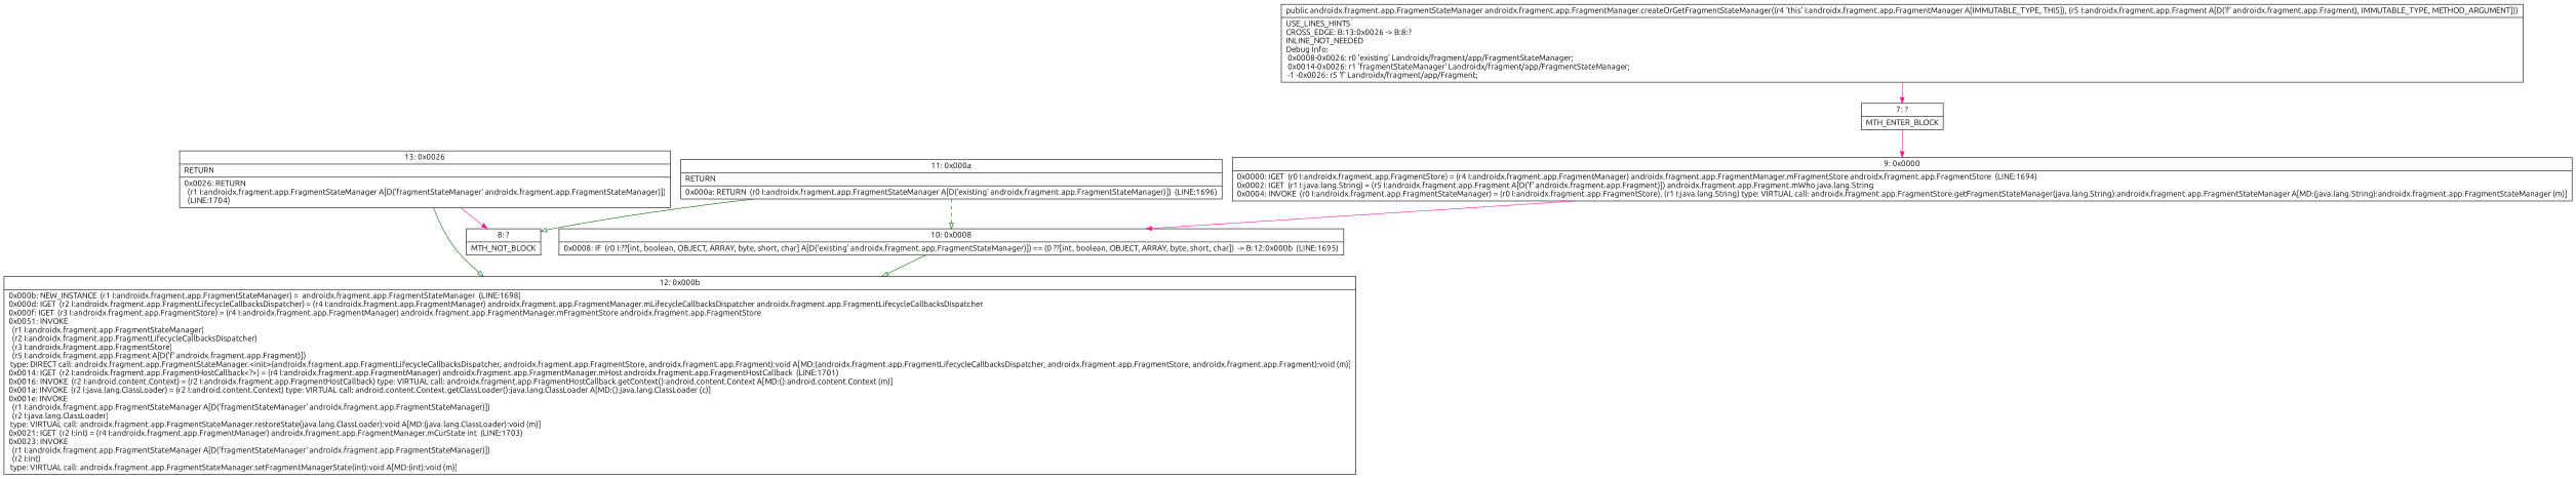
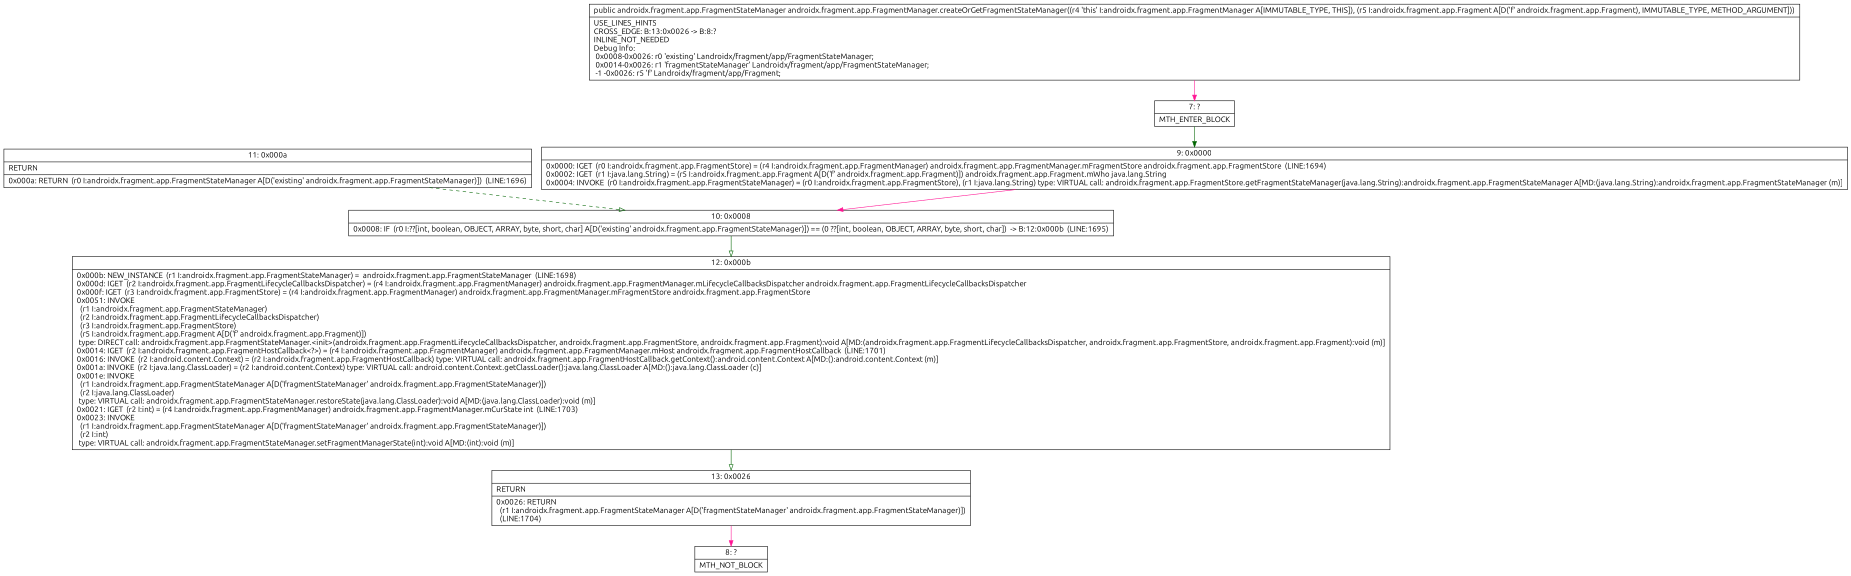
  digraph {
    fontname=Ubuntu
    node [fontname=Ubuntu shape=record]
    edge [arrowhead=normal color=darkgreen fontname=Ubuntu]
    n1 [label="{7\:\ ?|MTH_ENTER_BLOCK\l}"]
    n2 [label="{9\:\ 0x0000|0x0000: IGET  (r0 I:androidx.fragment.app.FragmentStore) = (r4 I:androidx.fragment.app.FragmentManager) androidx.fragment.app.FragmentManager.mFragmentStore androidx.fragment.app.FragmentStore  (LINE:1694)\l0x0002: IGET  (r1 I:java.lang.String) = (r5 I:androidx.fragment.app.Fragment A[D('f' androidx.fragment.app.Fragment)]) androidx.fragment.app.Fragment.mWho java.lang.String \l0x0004: INVOKE  (r0 I:androidx.fragment.app.FragmentStateManager) = (r0 I:androidx.fragment.app.FragmentStore), (r1 I:java.lang.String) type: VIRTUAL call: androidx.fragment.app.FragmentStore.getFragmentStateManager(java.lang.String):androidx.fragment.app.FragmentStateManager A[MD:(java.lang.String):androidx.fragment.app.FragmentStateManager (m)]\l}"]
    n3 [label="{10\:\ 0x0008|0x0008: IF  (r0 I:??[int, boolean, OBJECT, ARRAY, byte, short, char] A[D('existing' androidx.fragment.app.FragmentStateManager)]) == (0 ??[int, boolean, OBJECT, ARRAY, byte, short, char])  \-\> B:12:0x000b  (LINE:1695)\l}"]
    n4 [label="{12\:\ 0x000b|0x000b: NEW_INSTANCE  (r1 I:androidx.fragment.app.FragmentStateManager) =  androidx.fragment.app.FragmentStateManager  (LINE:1698)\l0x000d: IGET  (r2 I:androidx.fragment.app.FragmentLifecycleCallbacksDispatcher) = (r4 I:androidx.fragment.app.FragmentManager) androidx.fragment.app.FragmentManager.mLifecycleCallbacksDispatcher androidx.fragment.app.FragmentLifecycleCallbacksDispatcher \l0x000f: IGET  (r3 I:androidx.fragment.app.FragmentStore) = (r4 I:androidx.fragment.app.FragmentManager) androidx.fragment.app.FragmentManager.mFragmentStore androidx.fragment.app.FragmentStore \l0x0051: INVOKE  \l  (r1 I:androidx.fragment.app.FragmentStateManager)\l  (r2 I:androidx.fragment.app.FragmentLifecycleCallbacksDispatcher)\l  (r3 I:androidx.fragment.app.FragmentStore)\l  (r5 I:androidx.fragment.app.Fragment A[D('f' androidx.fragment.app.Fragment)])\l type: DIRECT call: androidx.fragment.app.FragmentStateManager.\<init\>(androidx.fragment.app.FragmentLifecycleCallbacksDispatcher, androidx.fragment.app.FragmentStore, androidx.fragment.app.Fragment):void A[MD:(androidx.fragment.app.FragmentLifecycleCallbacksDispatcher, androidx.fragment.app.FragmentStore, androidx.fragment.app.Fragment):void (m)]\l0x0014: IGET  (r2 I:androidx.fragment.app.FragmentHostCallback\<?\>) = (r4 I:androidx.fragment.app.FragmentManager) androidx.fragment.app.FragmentManager.mHost androidx.fragment.app.FragmentHostCallback  (LINE:1701)\l0x0016: INVOKE  (r2 I:android.content.Context) = (r2 I:androidx.fragment.app.FragmentHostCallback) type: VIRTUAL call: androidx.fragment.app.FragmentHostCallback.getContext():android.content.Context A[MD:():android.content.Context (m)]\l0x001a: INVOKE  (r2 I:java.lang.ClassLoader) = (r2 I:android.content.Context) type: VIRTUAL call: android.content.Context.getClassLoader():java.lang.ClassLoader A[MD:():java.lang.ClassLoader (c)]\l0x001e: INVOKE  \l  (r1 I:androidx.fragment.app.FragmentStateManager A[D('fragmentStateManager' androidx.fragment.app.FragmentStateManager)])\l  (r2 I:java.lang.ClassLoader)\l type: VIRTUAL call: androidx.fragment.app.FragmentStateManager.restoreState(java.lang.ClassLoader):void A[MD:(java.lang.ClassLoader):void (m)]\l0x0021: IGET  (r2 I:int) = (r4 I:androidx.fragment.app.FragmentManager) androidx.fragment.app.FragmentManager.mCurState int  (LINE:1703)\l0x0023: INVOKE  \l  (r1 I:androidx.fragment.app.FragmentStateManager A[D('fragmentStateManager' androidx.fragment.app.FragmentStateManager)])\l  (r2 I:int)\l type: VIRTUAL call: androidx.fragment.app.FragmentStateManager.setFragmentManagerState(int):void A[MD:(int):void (m)]\l}"]
    n5 [label="{11\:\ 0x000a|RETURN\l|0x000a: RETURN  (r0 I:androidx.fragment.app.FragmentStateManager A[D('existing' androidx.fragment.app.FragmentStateManager)])  (LINE:1696)\l}"]
    n6 [label="{8\:\ ?|MTH_NOT_BLOCK\l}"]
    n7 [label="{13\:\ 0x0026|RETURN\l|0x0026: RETURN  \l  (r1 I:androidx.fragment.app.FragmentStateManager A[D('fragmentStateManager' androidx.fragment.app.FragmentStateManager)])\l  (LINE:1704)\l}"]
    n8 [label="{public androidx.fragment.app.FragmentStateManager androidx.fragment.app.FragmentManager.createOrGetFragmentStateManager((r4 'this' I:androidx.fragment.app.FragmentManager A[IMMUTABLE_TYPE, THIS]), (r5 I:androidx.fragment.app.Fragment A[D('f' androidx.fragment.app.Fragment), IMMUTABLE_TYPE, METHOD_ARGUMENT]))  | USE_LINES_HINTS\lCROSS_EDGE: B:13:0x0026 \-\> B:8:?\lINLINE_NOT_NEEDED\lDebug Info:\l  0x0008\-0x0026: r0 'existing' Landroidx\/fragment\/app\/FragmentStateManager;\l  0x0014\-0x0026: r1 'fragmentStateManager' Landroidx\/fragment\/app\/FragmentStateManager;\l  \-1 \-0x0026: r5 'f' Landroidx\/fragment\/app\/Fragment;\l}"]
-   n1 -> n2 [color=deeppink]
+   n1 -> n2
    n2 -> n3 [color=deeppink]
    n3 -> n4 [arrowhead=onormal]
-   n7 -> n4 [arrowhead=onormal]
+   n4 -> n7 [arrowhead=onormal]
    n5 -> n3 [arrowhead=onormal style=dashed]
-   n5 -> n6 [arrowhead=onormal]
    n7 -> n6 [color=deeppink]
    n8 -> n1 [color=deeppink]
  }
